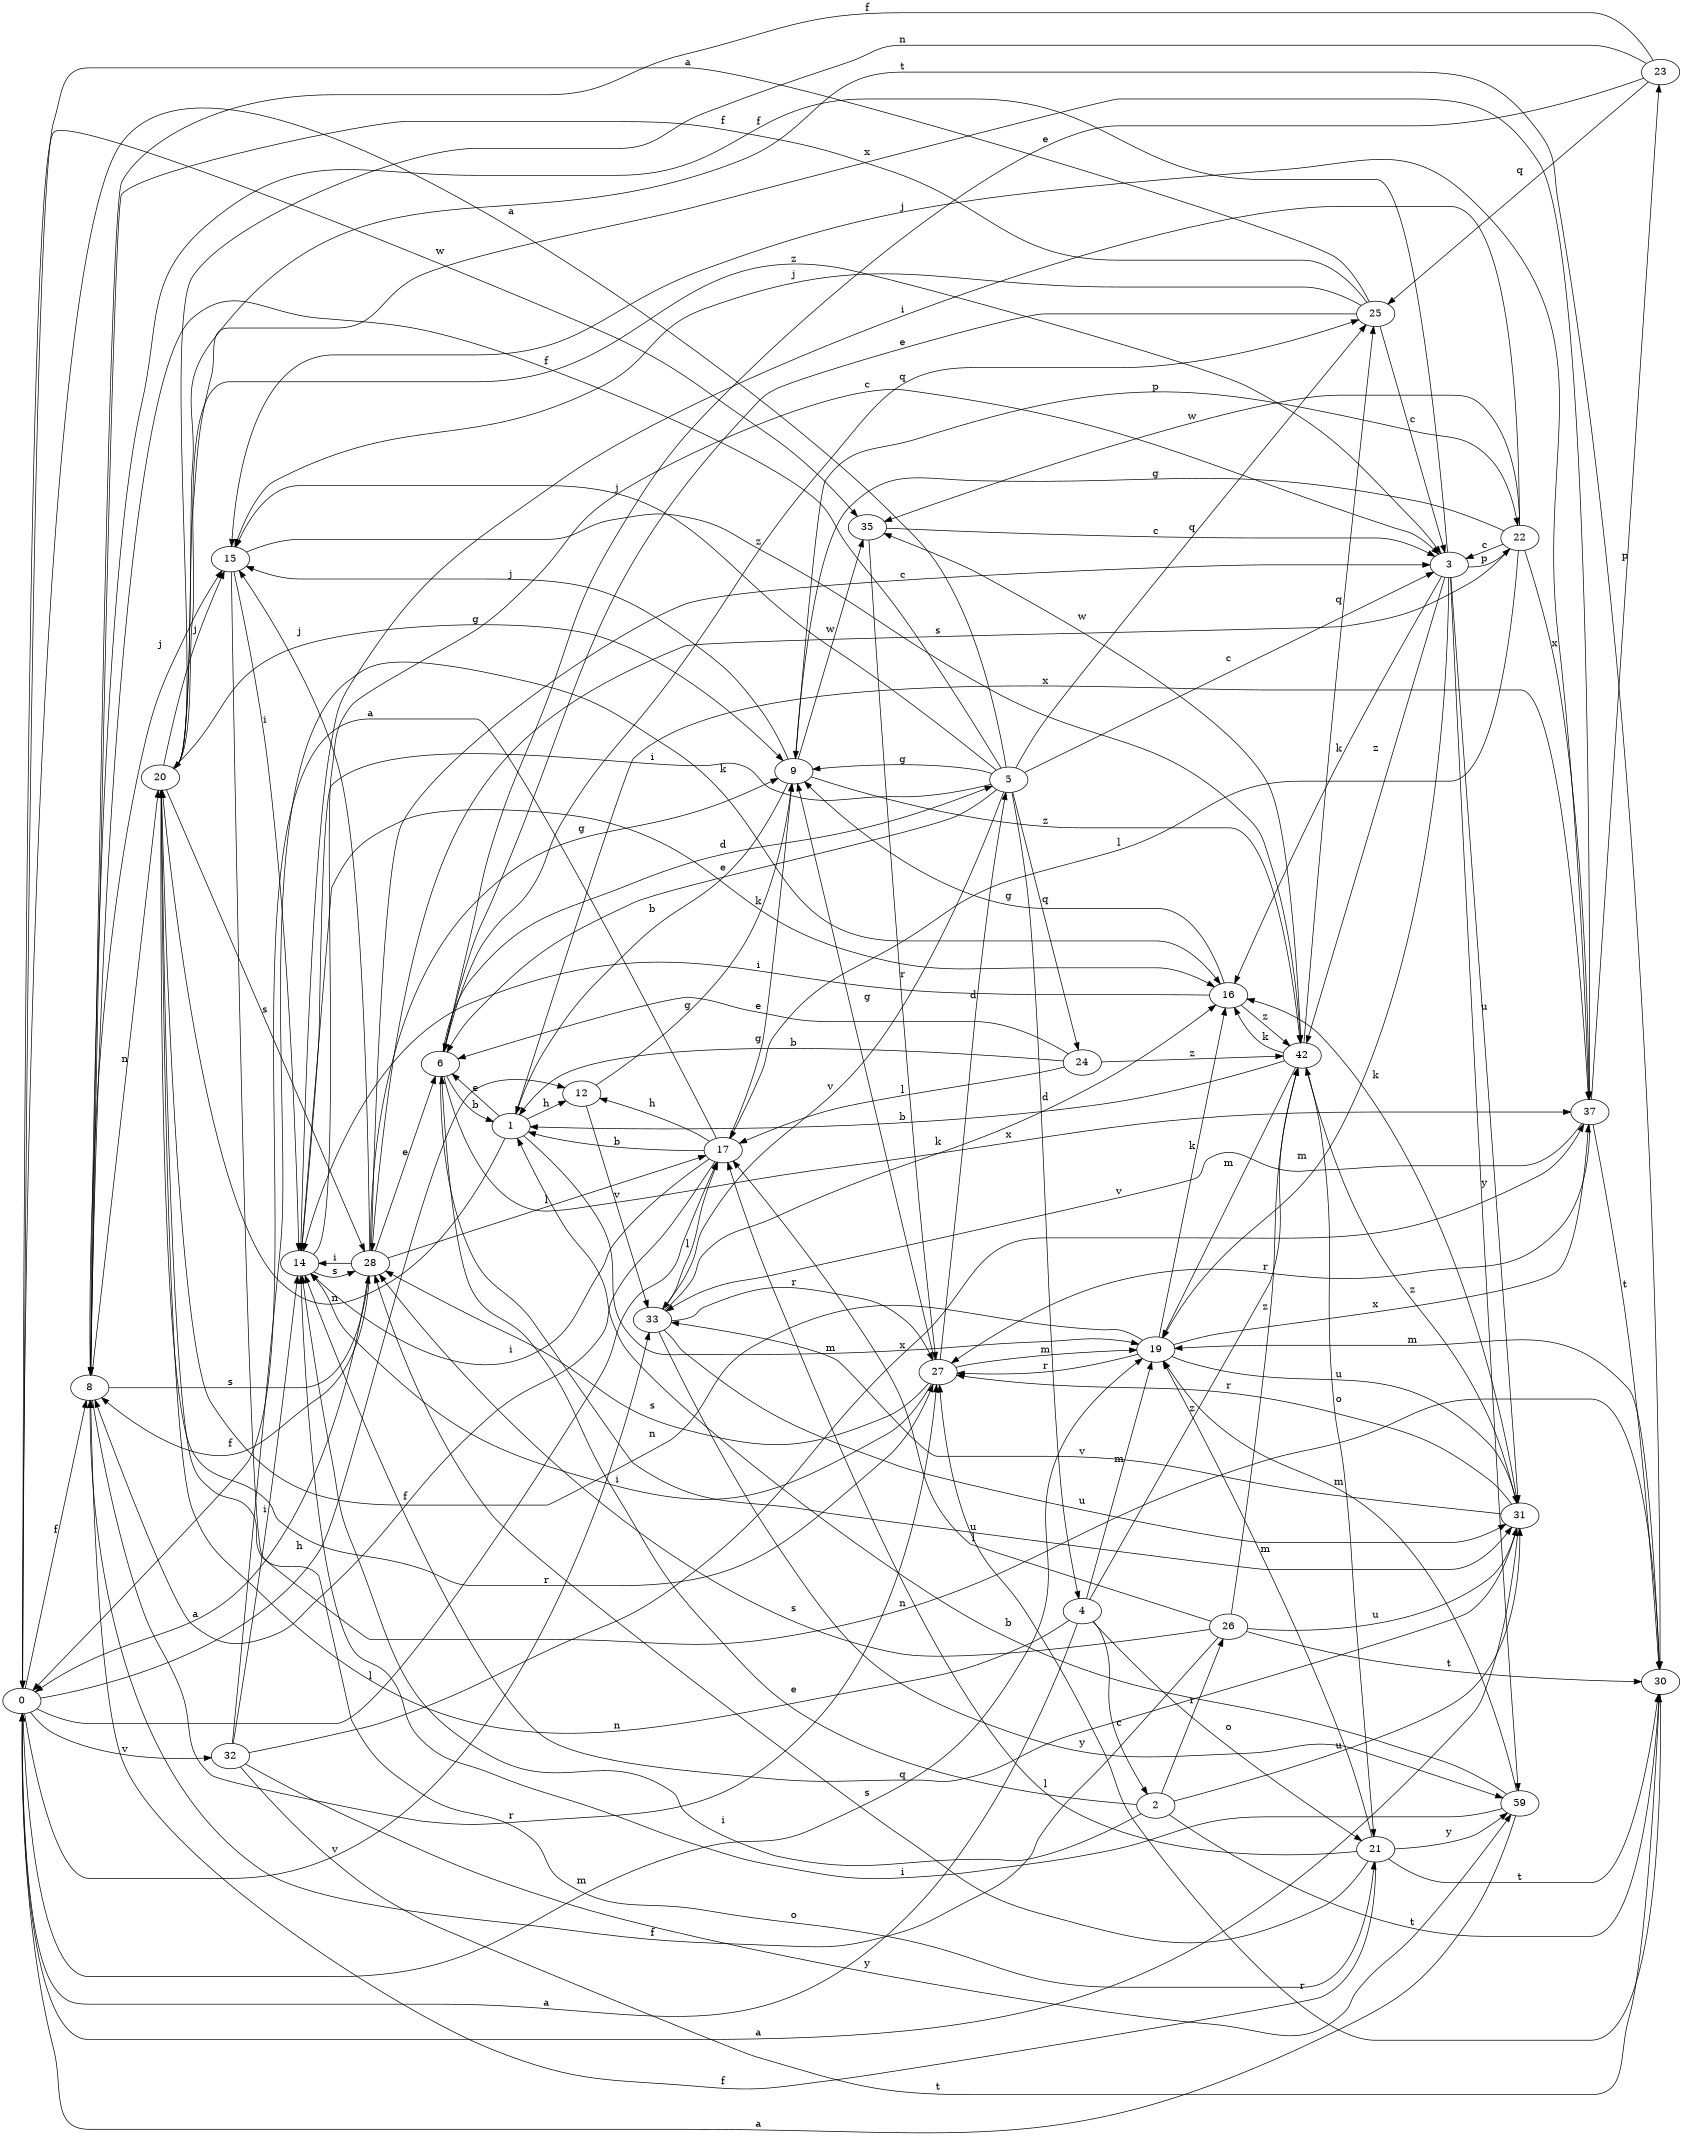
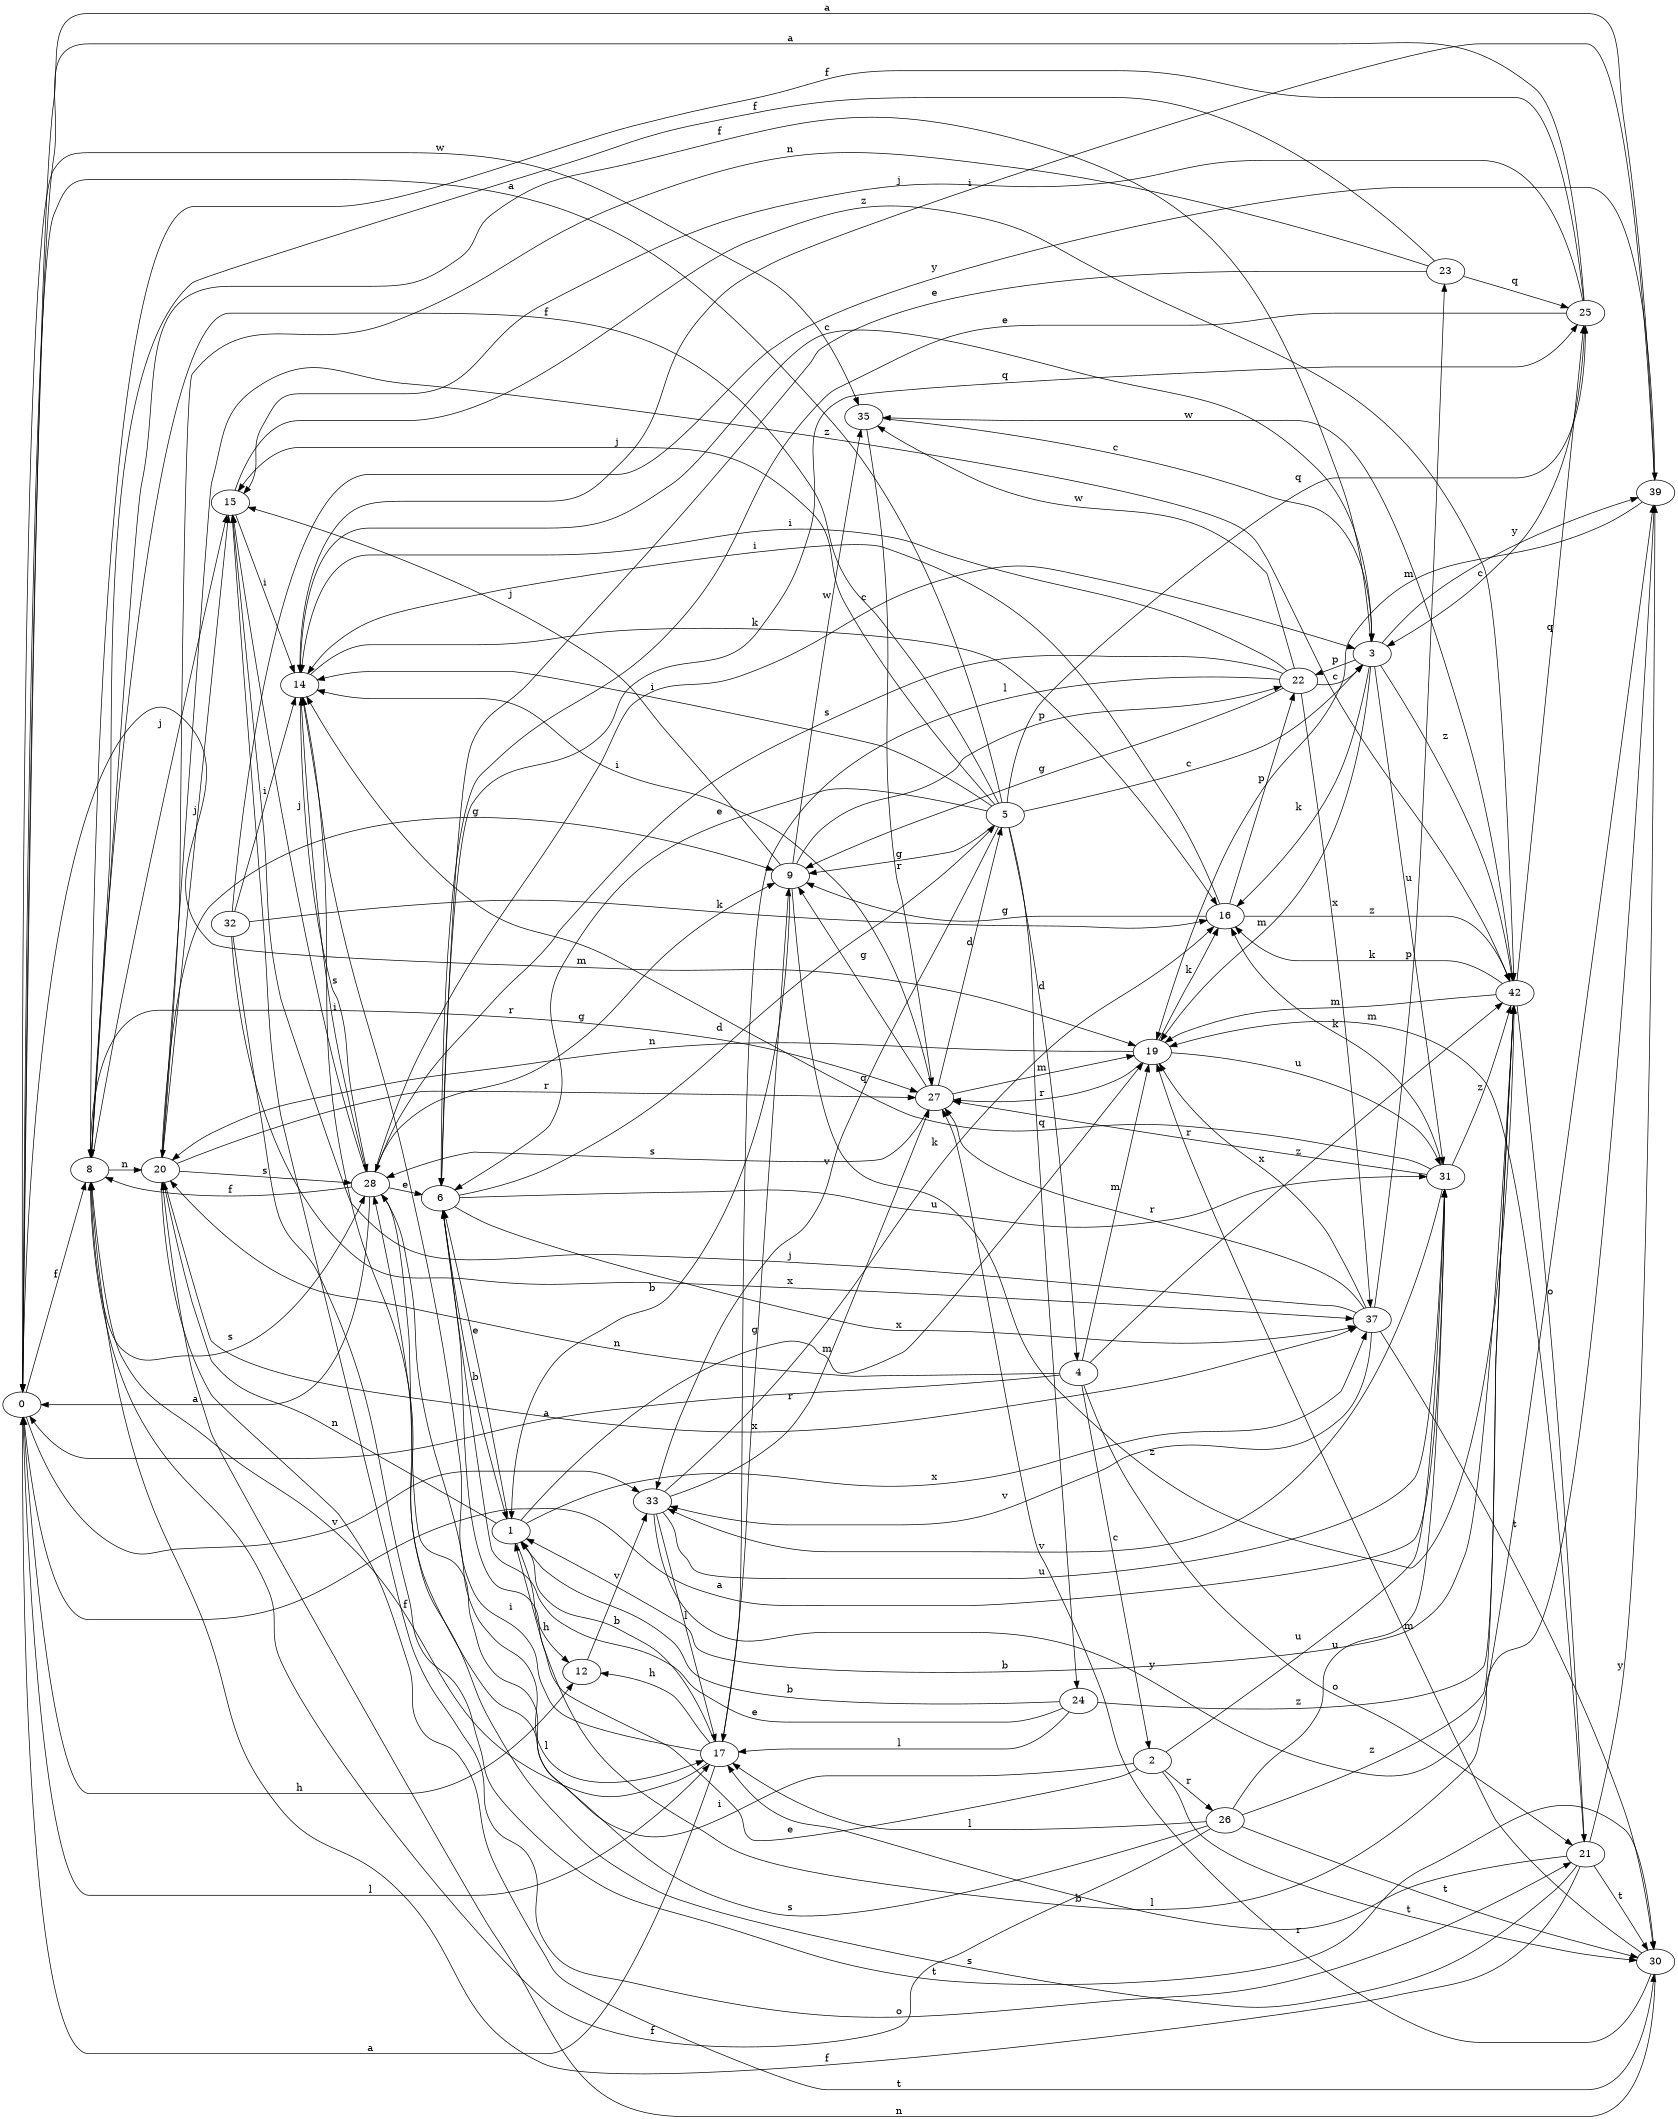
  strict digraph {
    rankdir=LR
    0
    8
    12
    17
    19
    32
    33
    35
    20
    15
    27
    28
    9
    1
    14
    37
    31
    16
    30
-   39 [label=59]
+   39
    3
    6
    5
    25
    42
    23
    2
    26
    22
    21
    4
    24
    0 -> 8 [label=f]
    0 -> 12 [label=h]
    0 -> 17 [label=l]
    0 -> 19 [label=m]
-   0 -> 32 [label=v]
    0 -> 33 [label=v]
    0 -> 35 [label=w]
    8 -> 20 [label=n]
    8 -> 15 [label=j]
    8 -> 27 [label=r]
    8 -> 28 [label=s]
    12 -> 33 [label=v]
-   12 -> 9 [label=g]
    17 -> 0 [label=a]
    17 -> 8 [label=f]
    17 -> 12 [label=h]
    17 -> 9 [label=g]
    17 -> 1 [label=b]
    17 -> 14 [label=i]
    19 -> 20 [label=n]
    19 -> 27 [label=r]
-   19 -> 37 [label=x]
+   37 -> 19 [label=x]
    19 -> 31 [label=u]
    19 -> 16 [label=k]
    32 -> 14 [label=i]
    32 -> 37 [label=x]
    32 -> 16 [label=k]
    32 -> 30 [label=t]
    32 -> 39 [label=y]
    33 -> 17 [label=l]
    33 -> 27 [label=r]
    33 -> 31 [label=u]
    33 -> 16 [label=k]
    33 -> 39 [label=y]
    35 -> 27 [label=r]
    35 -> 3 [label=c]
    20 -> 15 [label=j]
    20 -> 27 [label=r]
    20 -> 28 [label=s]
    20 -> 9 [label=g]
    20 -> 37 [label=x]
    20 -> 30 [label=t]
-   20 -> 3 [label=z]
+   20 -> 42 [label=z]
    15 -> 14 [label=i]
    15 -> 42 [label=z]
    15 -> 21 [label=o]
    27 -> 19 [label=m]
    27 -> 28 [label=s]
    27 -> 9 [label=g]
    27 -> 14 [label=i]
    27 -> 5 [label=d]
    28 -> 0 [label=a]
    28 -> 8 [label=f]
    28 -> 17 [label=l]
    28 -> 15 [label=j]
    28 -> 9 [label=g]
    28 -> 14 [label=i]
    28 -> 3 [label=c]
    28 -> 6 [label=e]
    9 -> 35 [label=w]
    9 -> 15 [label=j]
    9 -> 1 [label=b]
    9 -> 42 [label=z]
    9 -> 22 [label=p]
    1 -> 12 [label=h]
    1 -> 19 [label=m]
    1 -> 20 [label=n]
    1 -> 37 [label=x]
    1 -> 6 [label=e]
    14 -> 28 [label=s]
    14 -> 16 [label=k]
    14 -> 3 [label=c]
    37 -> 33 [label=v]
    37 -> 15 [label=j]
    37 -> 27 [label=r]
    37 -> 30 [label=t]
    37 -> 23 [label=p]
    31 -> 0 [label=a]
    31 -> 33 [label=v]
    31 -> 27 [label=r]
    31 -> 14 [label=q]
    31 -> 16 [label=k]
    31 -> 42 [label=z]
    16 -> 9 [label=g]
    16 -> 14 [label=i]
    16 -> 42 [label=z]
+   16 -> 22 [label=p]
    30 -> 19 [label=m]
    30 -> 20 [label=n]
    30 -> 27 [label=r]
    39 -> 0 [label=a]
    39 -> 19 [label=m]
    39 -> 1 [label=b]
    39 -> 14 [label=i]
    3 -> 8 [label=f]
    3 -> 19 [label=m]
    3 -> 31 [label=u]
    3 -> 16 [label=k]
    3 -> 39 [label=y]
    3 -> 42 [label=z]
    3 -> 22 [label=p]
    6 -> 1 [label=b]
    6 -> 37 [label=x]
    6 -> 31 [label=u]
    6 -> 5 [label=d]
    6 -> 25 [label=q]
    5 -> 0 [label=a]
    5 -> 8 [label=f]
    5 -> 33 [label=v]
    5 -> 15 [label=j]
    5 -> 9 [label=g]
    5 -> 14 [label=i]
    5 -> 3 [label=c]
    5 -> 6 [label=e]
    5 -> 25 [label=q]
    5 -> 4 [label=d]
    5 -> 24 [label=q]
    25 -> 0 [label=a]
    25 -> 8 [label=f]
    25 -> 15 [label=j]
    25 -> 3 [label=c]
    25 -> 6 [label=e]
    42 -> 19 [label=m]
    42 -> 35 [label=w]
    42 -> 1 [label=b]
    42 -> 16 [label=k]
    42 -> 25 [label=q]
    42 -> 21 [label=o]
    23 -> 8 [label=f]
    23 -> 20 [label=n]
    23 -> 6 [label=e]
    23 -> 25 [label=q]
    2 -> 14 [label=i]
    2 -> 31 [label=u]
    2 -> 30 [label=t]
    2 -> 6 [label=e]
    2 -> 26 [label=r]
    26 -> 8 [label=f]
    26 -> 17 [label=l]
    26 -> 28 [label=s]
    26 -> 31 [label=u]
    26 -> 30 [label=t]
    26 -> 42 [label=z]
    22 -> 17 [label=l]
    22 -> 35 [label=w]
    22 -> 28 [label=s]
    22 -> 9 [label=g]
    22 -> 14 [label=i]
    22 -> 37 [label=x]
    22 -> 3 [label=c]
    21 -> 8 [label=f]
    21 -> 17 [label=l]
    21 -> 19 [label=m]
    21 -> 28 [label=s]
    21 -> 30 [label=t]
    21 -> 39 [label=y]
    4 -> 0 [label=a]
    4 -> 19 [label=m]
    4 -> 20 [label=n]
    4 -> 42 [label=z]
    4 -> 2 [label=c]
    4 -> 21 [label=o]
    24 -> 17 [label=l]
    24 -> 1 [label=b]
    24 -> 6 [label=e]
    24 -> 42 [label=z]
  }
